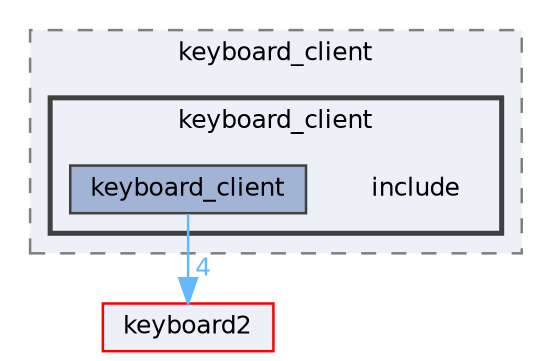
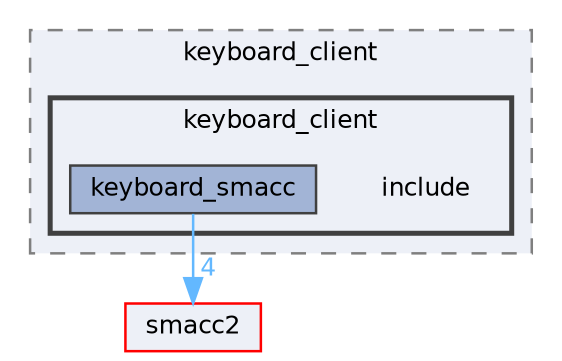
  digraph {
    compound=true
    node [fontname=Helvetica fontsize=10 shape=box style=filled]
    n1 [height=0.2 label=include shape=plaintext width=0.4 style=""]
-   n2 [color=grey25 fillcolor="#a2b4d6" height=0.2 label=keyboard_client width=0.4]
-   n3 [color=red fillcolor="#edf0f7" height=0.2 label=keyboard2 width=0.4]
+   n2 [color=grey25 fillcolor="#a2b4d6" height=0.2 label=keyboard_smacc width=0.4]
+   n3 [color=red fillcolor="#edf0f7" height=0.2 label=smacc2 width=0.4]
    subgraph cluster_1 {
      bgcolor="#edf0f7"
      fontname=Helvetica
      fontsize=10
      label=keyboard_client
      pencolor=grey50
      style="filled,dashed"
      subgraph cluster_2 {
        bgcolor="#edf0f7"
        fontname=Helvetica
        fontsize=10
        pencolor=grey25
        style="filled,bold"
        n1
        n2
      }
    }
    n2 -> n3 [color=steelblue1 fontcolor=steelblue1 fontname=Helvetica fontsize=10 headlabel=4 labeldistance=1.5 labelfontname=Helvetica labelfontsize=10]
  }
